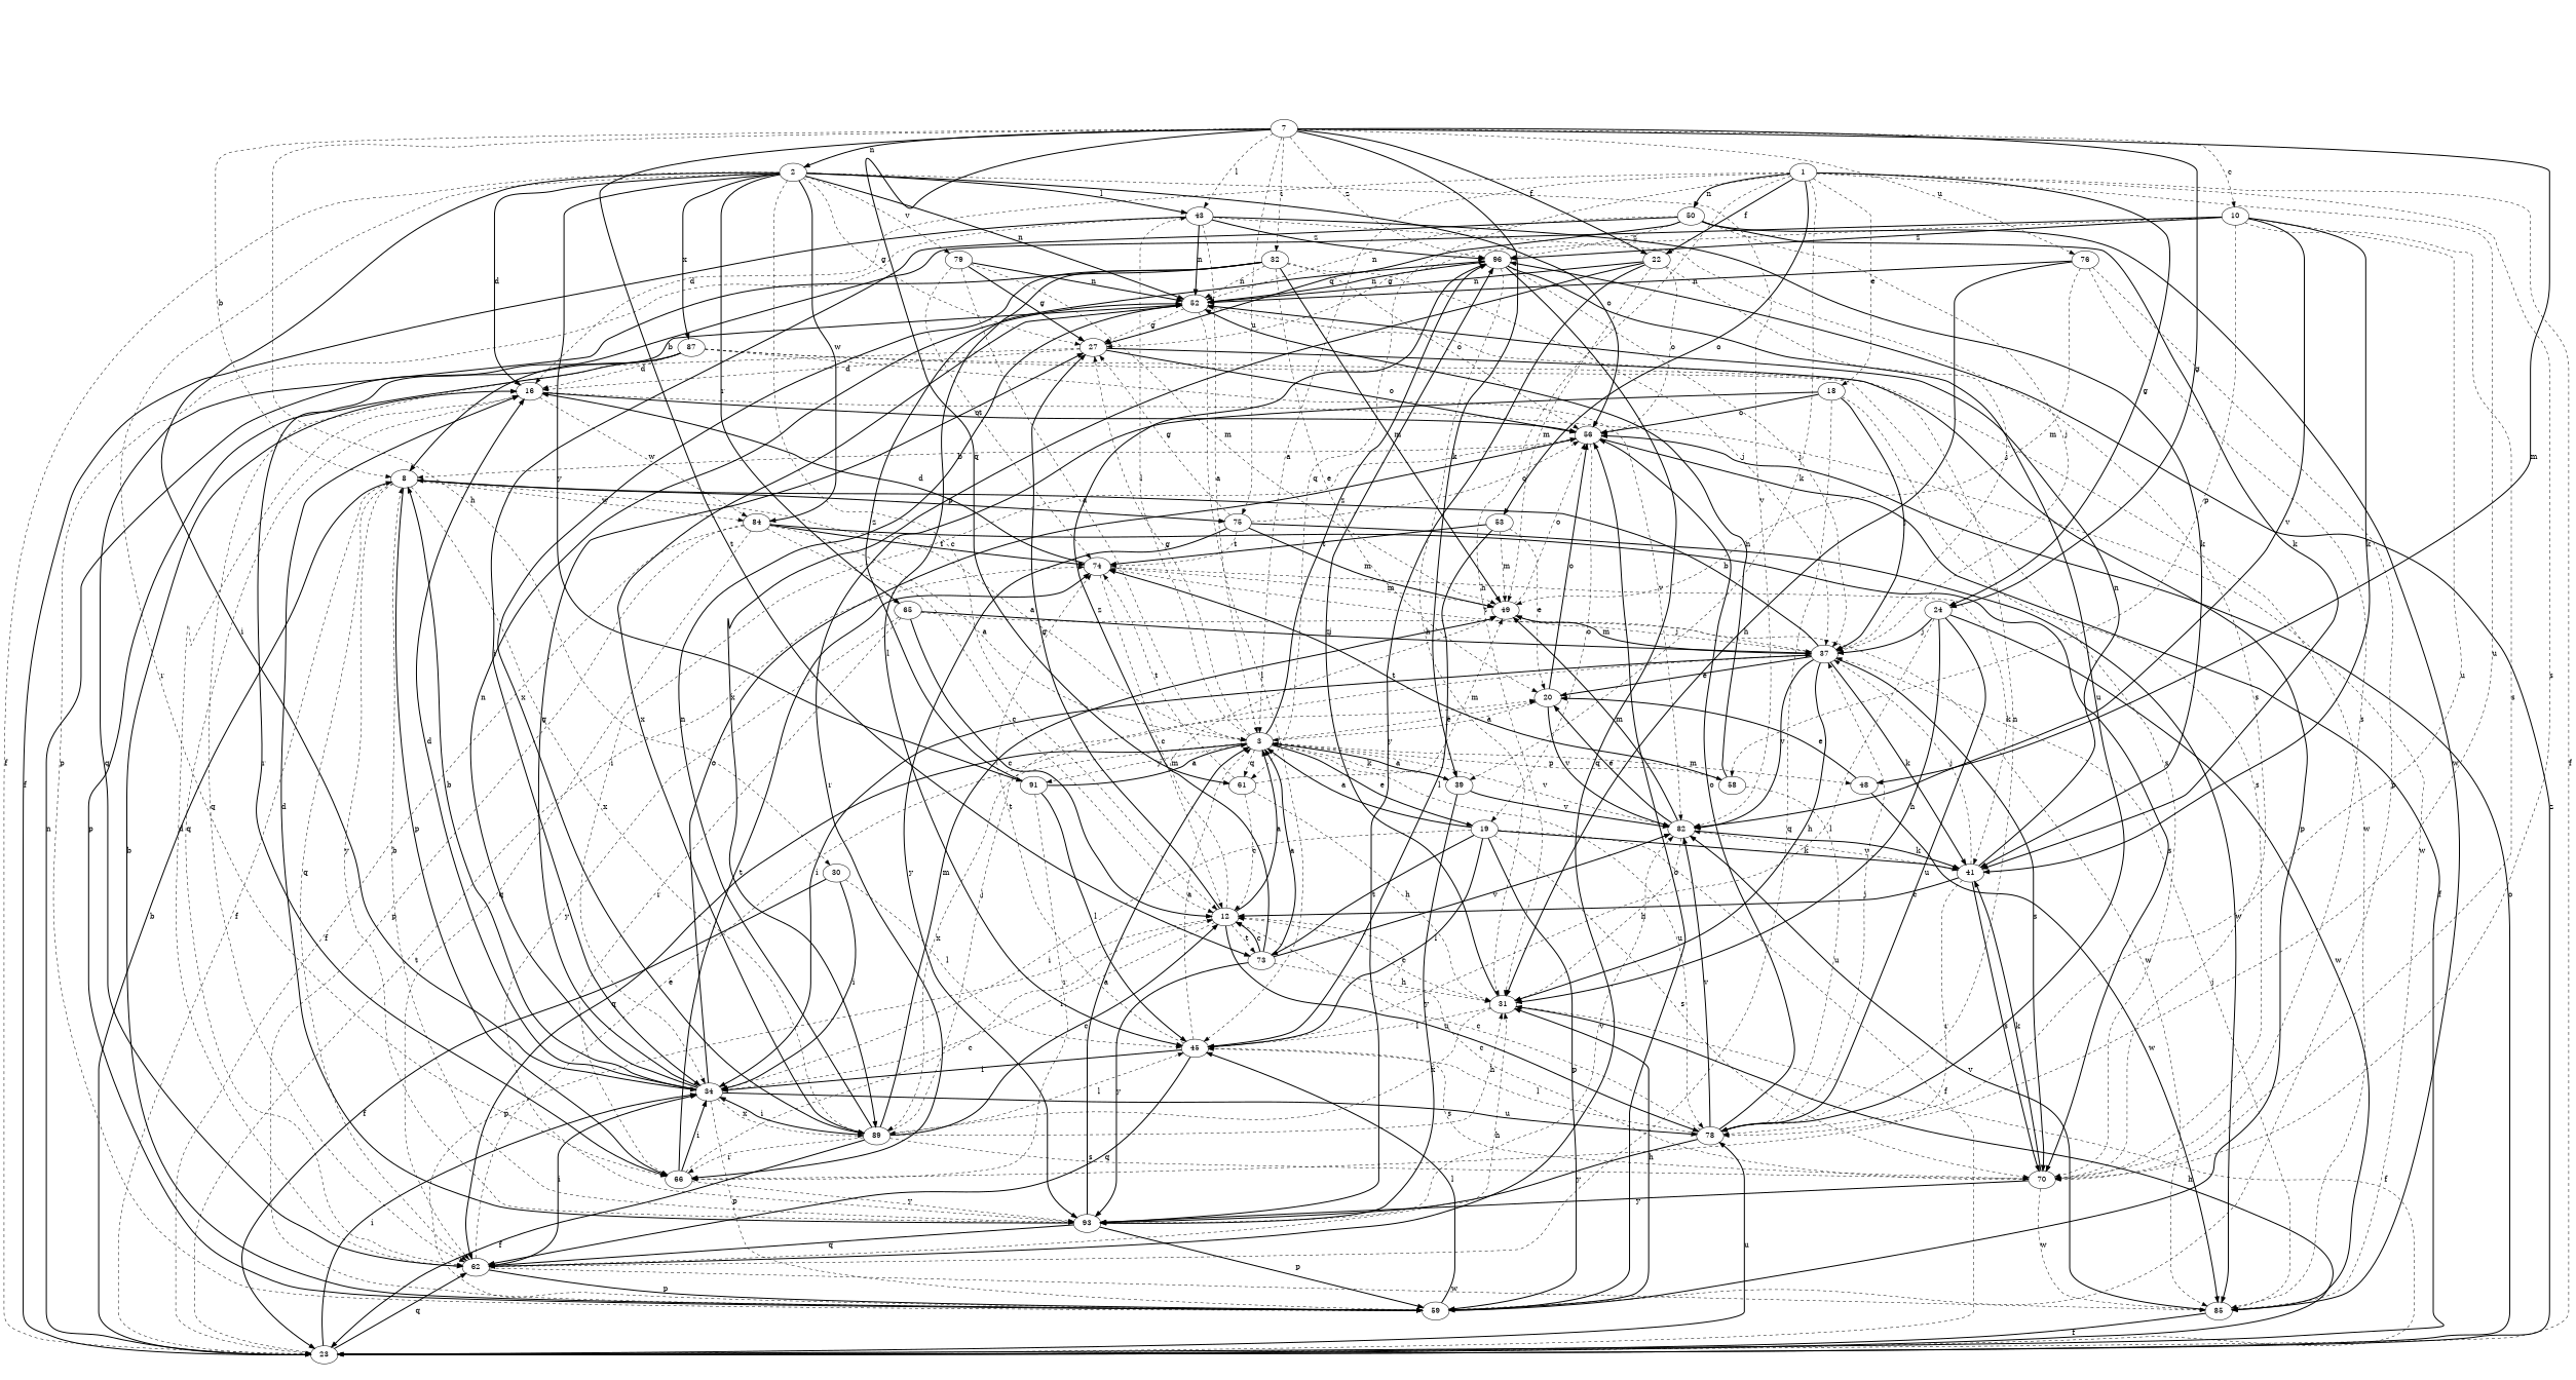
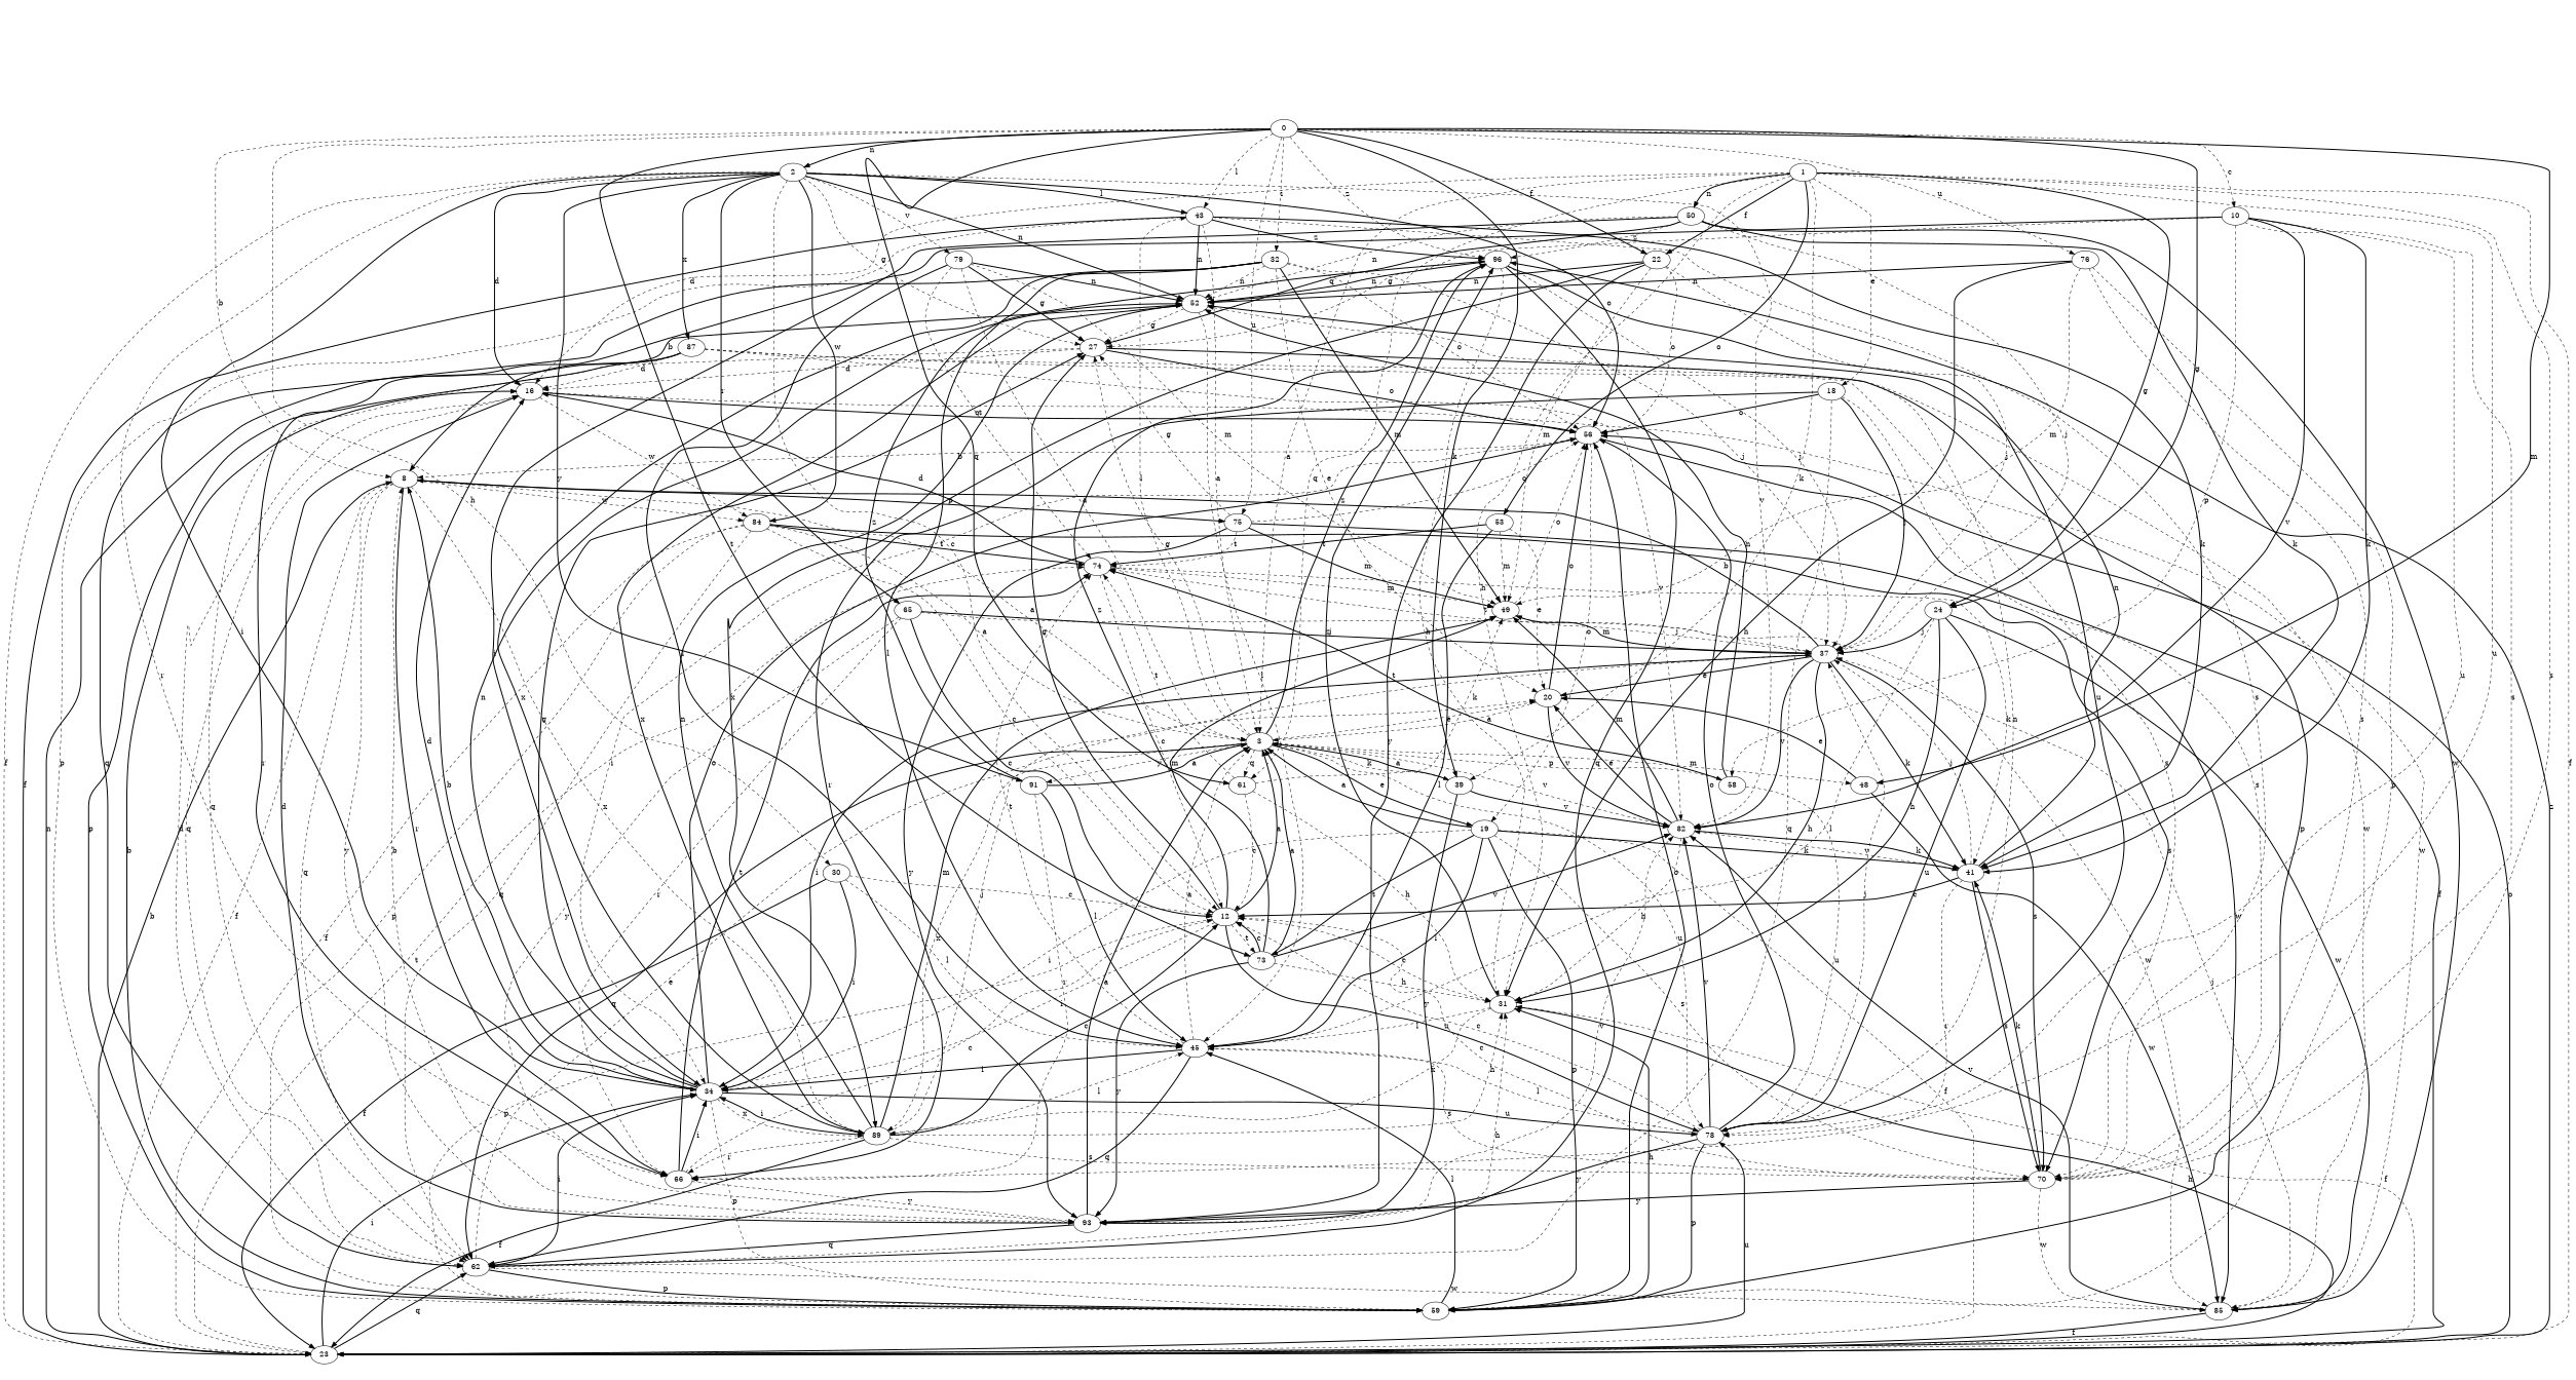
  strict digraph {
    edge [style=bold]
-   0 [label=7]
+   0
    2
    8
    10
    22
    24
    30
    32
    39
    43
    48
    61
    73
    75
    76
    96
    16
    23
    12
    27
    34
    52
    56
    65
    66
    79
    82
    84
    87
    91
    3
    62
    89
    93
    70
    78
    58
    41
    49
    37
    31
    85
    45
    20
    59
    74
    1
    18
    50
    53
    19
    0 -> 2 [label=n]
    0 -> 8 [label=b style=dashed]
    0 -> 10 [label=c style=dashed]
    0 -> 22 [label=f]
    0 -> 24 [label=g]
    0 -> 30 [label=h style=dashed]
    0 -> 32 [label=i style=dashed]
    0 -> 39 [label=k]
    0 -> 43 [label=l style=dashed]
    0 -> 48 [label=m]
    0 -> 61 [label=q]
    0 -> 73 [label=t]
    0 -> 75 [label=u style=dashed]
    0 -> 76 [label=u style=dashed]
    0 -> 96 [label=z style=dashed]
    2 -> 43 [label=l]
    2 -> 16 [label=d]
    2 -> 23 [label=f style=dashed]
    2 -> 12 [label=c style=dashed]
    2 -> 27 [label=g style=dashed]
    2 -> 34 [label=i]
    2 -> 52 [label=n]
    2 -> 56 [label=o]
    2 -> 65 [label=r]
    2 -> 66 [label=r style=dashed]
    2 -> 79 [label=v style=dashed]
    2 -> 82 [label=v style=dashed]
    2 -> 84 [label=w]
    2 -> 87 [label=x]
    2 -> 91 [label=y]
    8 -> 75 [label=p]
    8 -> 23 [label=f style=dashed]
-   8 -> 66 [label=p]
+   8 -> 66 [label=r]
    8 -> 84 [label=w style=dashed]
    8 -> 3 [label=a style=dashed]
    8 -> 62 [label=q style=dashed]
    8 -> 89 [label=x style=dashed]
    8 -> 93 [label=y style=dashed]
    10 -> 8 [label=b]
-   10 -> 96 [label=z]
    10 -> 27 [label=g style=dashed]
    10 -> 82 [label=v]
    10 -> 70 [label=s style=dashed]
    10 -> 78 [label=u style=dashed]
    10 -> 58 [label=p style=dashed]
    10 -> 41 [label=k]
    22 -> 52 [label=n]
    22 -> 56 [label=o style=dashed]
    22 -> 89 [label=x]
    22 -> 93 [label=y]
    22 -> 49 [label=m style=dashed]
    22 -> 37 [label=j style=dashed]
    24 -> 78 [label=u]
    24 -> 37 [label=j]
    24 -> 31 [label=h]
    24 -> 85 [label=w]
    24 -> 45 [label=l style=dashed]
    30 -> 23 [label=f]
+   30 -> 12 [label=c style=dashed]
    30 -> 34 [label=i]
    30 -> 45 [label=l style=dashed]
    32 -> 52 [label=n style=dashed]
    32 -> 56 [label=o style=dashed]
    32 -> 62 [label=q]
    32 -> 89 [label=x]
    32 -> 49 [label=m]
    32 -> 37 [label=j style=dashed]
    32 -> 45 [label=l]
    32 -> 20 [label=e style=dashed]
    39 -> 82 [label=v]
    39 -> 3 [label=a]
    39 -> 93 [label=y]
    43 -> 96 [label=z]
    43 -> 23 [label=f]
    43 -> 52 [label=n]
    43 -> 3 [label=a style=dashed]
    43 -> 70 [label=s style=dashed]
    43 -> 41 [label=k]
    43 -> 59 [label=p style=dashed]
    48 -> 85 [label=w]
    48 -> 20 [label=e]
    61 -> 12 [label=c style=dashed]
-   61 -> 49 [label=m style=dashed]
+   61 -> 49 [label=k style=dashed]
    61 -> 31 [label=h style=dashed]
    61 -> 74 [label=t style=dashed]
    73 -> 96 [label=z]
    73 -> 12 [label=c]
    73 -> 82 [label=v]
    73 -> 3 [label=a]
    73 -> 93 [label=y]
    73 -> 31 [label=h style=dashed]
    75 -> 27 [label=g style=dashed]
    75 -> 56 [label=o style=dashed]
    75 -> 93 [label=y]
    75 -> 49 [label=m]
    75 -> 85 [label=w]
    75 -> 74 [label=t style=dashed]
    76 -> 52 [label=n]
    76 -> 70 [label=s style=dashed]
    76 -> 49 [label=m style=dashed]
    76 -> 31 [label=h]
    76 -> 59 [label=p style=dashed]
    96 -> 52 [label=n]
    96 -> 62 [label=q]
    96 -> 78 [label=u]
    96 -> 37 [label=j style=dashed]
    96 -> 31 [label=h style=dashed]
    16 -> 56 [label=o]
    16 -> 84 [label=w style=dashed]
    16 -> 62 [label=q style=dashed]
    16 -> 85 [label=w style=dashed]
    23 -> 8 [label=b]
    23 -> 96 [label=z]
    23 -> 34 [label=i]
    23 -> 52 [label=n]
    23 -> 56 [label=o]
    23 -> 62 [label=q]
    23 -> 78 [label=u]
    23 -> 31 [label=h]
    23 -> 74 [label=t style=dashed]
    12 -> 73 [label=t style=dashed]
    12 -> 27 [label=g]
    12 -> 34 [label=i style=dashed]
    12 -> 3 [label=a]
    12 -> 78 [label=u]
-   12 -> 49 [label=m style=dashed]
+   12 -> 49 [label=m]
    12 -> 59 [label=p style=dashed]
    27 -> 16 [label=d style=dashed]
    27 -> 56 [label=o]
    27 -> 62 [label=q style=dashed]
    27 -> 59 [label=p]
    34 -> 8 [label=b]
    34 -> 16 [label=d]
    34 -> 27 [label=g]
    34 -> 52 [label=n]
    34 -> 56 [label=o]
    34 -> 89 [label=x style=dashed]
    34 -> 78 [label=u]
    34 -> 59 [label=p style=dashed]
    52 -> 27 [label=g style=dashed]
    52 -> 89 [label=x]
    52 -> 45 [label=l style=dashed]
    56 -> 8 [label=b style=dashed]
    56 -> 23 [label=f]
    56 -> 34 [label=i style=dashed]
    56 -> 19 [label=o style=dashed]
    65 -> 12 [label=c]
    65 -> 66 [label=r style=dashed]
    65 -> 93 [label=y style=dashed]
    65 -> 37 [label=j]
    65 -> 85 [label=w style=dashed]
    66 -> 12 [label=c style=dashed]
    66 -> 34 [label=i]
    66 -> 93 [label=y style=dashed]
    66 -> 74 [label=t]
    79 -> 27 [label=g]
    79 -> 52 [label=n]
    79 -> 3 [label=a style=dashed]
    79 -> 49 [label=m style=dashed]
+   79 -> 45 [label=l]
    79 -> 74 [label=t style=dashed]
    82 -> 41 [label=k]
    82 -> 49 [label=m]
    82 -> 31 [label=h style=dashed]
    82 -> 20 [label=e]
    84 -> 23 [label=f style=dashed]
    84 -> 12 [label=c style=dashed]
    84 -> 3 [label=a style=dashed]
    84 -> 62 [label=q style=dashed]
    84 -> 70 [label=s]
    84 -> 59 [label=p style=dashed]
    84 -> 74 [label=t]
    87 -> 16 [label=d style=dashed]
    87 -> 66 [label=r]
    87 -> 82 [label=v style=dashed]
    87 -> 70 [label=s style=dashed]
    87 -> 85 [label=w style=dashed]
    87 -> 59 [label=p]
    91 -> 96 [label=z]
    91 -> 66 [label=r style=dashed]
    91 -> 3 [label=a]
    91 -> 45 [label=l]
    3 -> 39 [label=k style=dashed]
    3 -> 43 [label=l style=dashed]
    3 -> 48 [label=m style=dashed]
    3 -> 61 [label=q style=dashed]
    3 -> 96 [label=z]
    3 -> 27 [label=g style=dashed]
    3 -> 82 [label=v style=dashed]
    3 -> 91 [label=y style=dashed]
    3 -> 62 [label=q]
    3 -> 89 [label=x style=dashed]
    3 -> 78 [label=u style=dashed]
    3 -> 58 [label=p style=dashed]
    3 -> 20 [label=e style=dashed]
    3 -> 19 [label=e]
    62 -> 16 [label=d style=dashed]
    62 -> 34 [label=i]
    62 -> 31 [label=h style=dashed]
    62 -> 85 [label=w style=dashed]
    62 -> 20 [label=e style=dashed]
    62 -> 59 [label=p]
    89 -> 23 [label=f]
    89 -> 12 [label=c]
    89 -> 34 [label=i]
    89 -> 52 [label=n]
    89 -> 66 [label=r style=dashed]
    89 -> 70 [label=s style=dashed]
    89 -> 49 [label=m]
    89 -> 37 [label=j style=dashed]
    89 -> 31 [label=h style=dashed]
    89 -> 45 [label=l style=dashed]
    93 -> 8 [label=b style=dashed]
    93 -> 16 [label=d]
    93 -> 82 [label=v style=dashed]
    93 -> 3 [label=a]
    93 -> 62 [label=q]
    70 -> 12 [label=c style=dashed]
    70 -> 93 [label=y]
    70 -> 41 [label=k]
    70 -> 85 [label=w style=dashed]
    78 -> 12 [label=c style=dashed]
    78 -> 52 [label=n style=dashed]
    78 -> 56 [label=o]
    78 -> 82 [label=v]
    78 -> 93 [label=y]
    78 -> 37 [label=j style=dashed]
    78 -> 45 [label=l style=dashed]
-   93 -> 59 [label=p]
+   78 -> 59 [label=p]
    58 -> 52 [label=n]
    58 -> 78 [label=u style=dashed]
    58 -> 74 [label=t]
    41 -> 12 [label=c]
    41 -> 52 [label=n]
    41 -> 66 [label=r style=dashed]
    41 -> 82 [label=v style=dashed]
    41 -> 70 [label=s]
    41 -> 37 [label=j style=dashed]
    49 -> 56 [label=o style=dashed]
    49 -> 37 [label=j style=dashed]
    37 -> 8 [label=b]
    37 -> 34 [label=i]
    37 -> 82 [label=v]
    37 -> 70 [label=s]
    37 -> 41 [label=k]
    37 -> 49 [label=m]
    37 -> 31 [label=h]
    37 -> 20 [label=e]
    37 -> 74 [label=t style=dashed]
    31 -> 96 [label=z]
    31 -> 23 [label=f style=dashed]
    31 -> 12 [label=c style=dashed]
    31 -> 89 [label=x style=dashed]
    31 -> 45 [label=l style=dashed]
    85 -> 23 [label=f]
    85 -> 82 [label=v]
    85 -> 37 [label=j style=dashed]
    45 -> 34 [label=i]
    45 -> 3 [label=a style=dashed]
    45 -> 62 [label=q]
    45 -> 70 [label=s style=dashed]
    45 -> 74 [label=t style=dashed]
    20 -> 56 [label=o]
    20 -> 82 [label=v]
    20 -> 3 [label=a style=dashed]
    59 -> 16 [label=b]
    59 -> 56 [label=o]
    59 -> 31 [label=h]
    59 -> 45 [label=l]
    74 -> 16 [label=d]
    74 -> 12 [label=c style=dashed]
    74 -> 41 [label=k style=dashed]
    74 -> 49 [label=m style=dashed]
    1 -> 22 [label=f]
    1 -> 24 [label=g]
    1 -> 39 [label=k style=dashed]
    1 -> 61 [label=q style=dashed]
    1 -> 16 [label=d style=dashed]
    1 -> 23 [label=f style=dashed]
    1 -> 3 [label=a style=dashed]
    1 -> 70 [label=s style=dashed]
    1 -> 78 [label=u style=dashed]
    1 -> 31 [label=h style=dashed]
    1 -> 18 [label=e style=dashed]
    1 -> 50 [label=n]
    1 -> 53 [label=o]
    18 -> 56 [label=o]
    18 -> 66 [label=r]
    18 -> 62 [label=q style=dashed]
    18 -> 70 [label=s style=dashed]
    18 -> 37 [label=j]
    50 -> 96 [label=z style=dashed]
    50 -> 27 [label=q]
    50 -> 34 [label=i]
    50 -> 52 [label=n style=dashed]
    50 -> 41 [label=k]
    50 -> 37 [label=j style=dashed]
    50 -> 85 [label=w]
    53 -> 49 [label=m style=dashed]
    53 -> 45 [label=l]
    53 -> 20 [label=e style=dashed]
    53 -> 74 [label=t]
    19 -> 73 [label=t]
    19 -> 23 [label=f style=dashed]
    19 -> 34 [label=i style=dashed]
    19 -> 3 [label=a]
    19 -> 70 [label=s style=dashed]
    19 -> 41 [label=k]
    19 -> 45 [label=l]
    19 -> 59 [label=p]
  }
